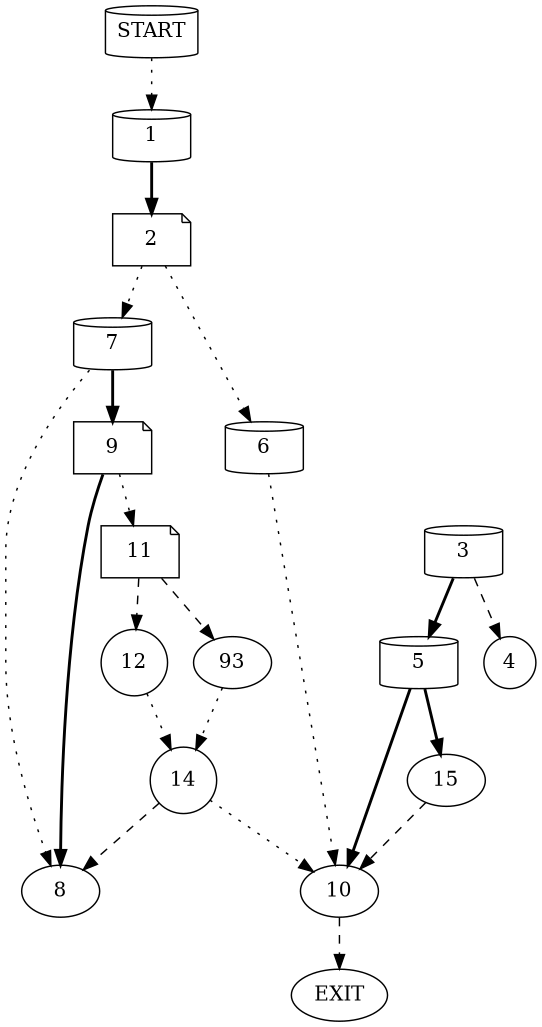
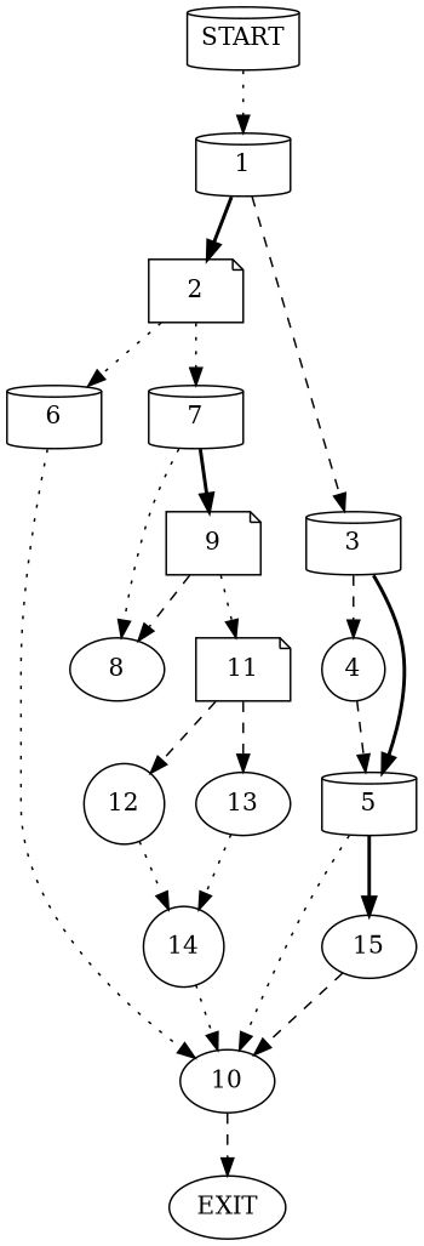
  digraph {
    node [shape=cylinder]
    edge [style=dotted]
    n1 [label=START]
    1
    2 [shape=note]
    3
    n5 [label=EXIT shape=ellipse]
    6
    7
    4 [shape=circle]
    5
    10 [shape=ellipse]
    8 [shape=ellipse]
    9 [shape=note]
    15 [shape=ellipse]
    11 [shape=note]
    12 [shape=circle]
-   13 [shape=ellipse label=93]
+   13 [shape=ellipse]
    14 [shape=circle]
    n1 -> 1
    1 -> 2 [style=bold]
+   1 -> 3 [style=dashed]
    2 -> 6
    2 -> 7
    3 -> 4 [style=dashed]
    3 -> 5 [style=bold]
    6 -> 10
    7 -> 8
    7 -> 9 [style=bold]
-   5 -> 10 [style=bold]
+   4 -> 5 [style=dashed]
+   5 -> 10
    5 -> 15 [style=bold]
    10 -> n5 [style=dashed]
-   9 -> 8 [style=bold]
+   9 -> 8 [style=dashed]
    9 -> 11
    15 -> 10 [style=dashed]
    11 -> 12 [style=dashed]
    11 -> 13 [style=dashed]
    12 -> 14
    13 -> 14
    14 -> 10
-   14 -> 8 [style=dashed]
  }
